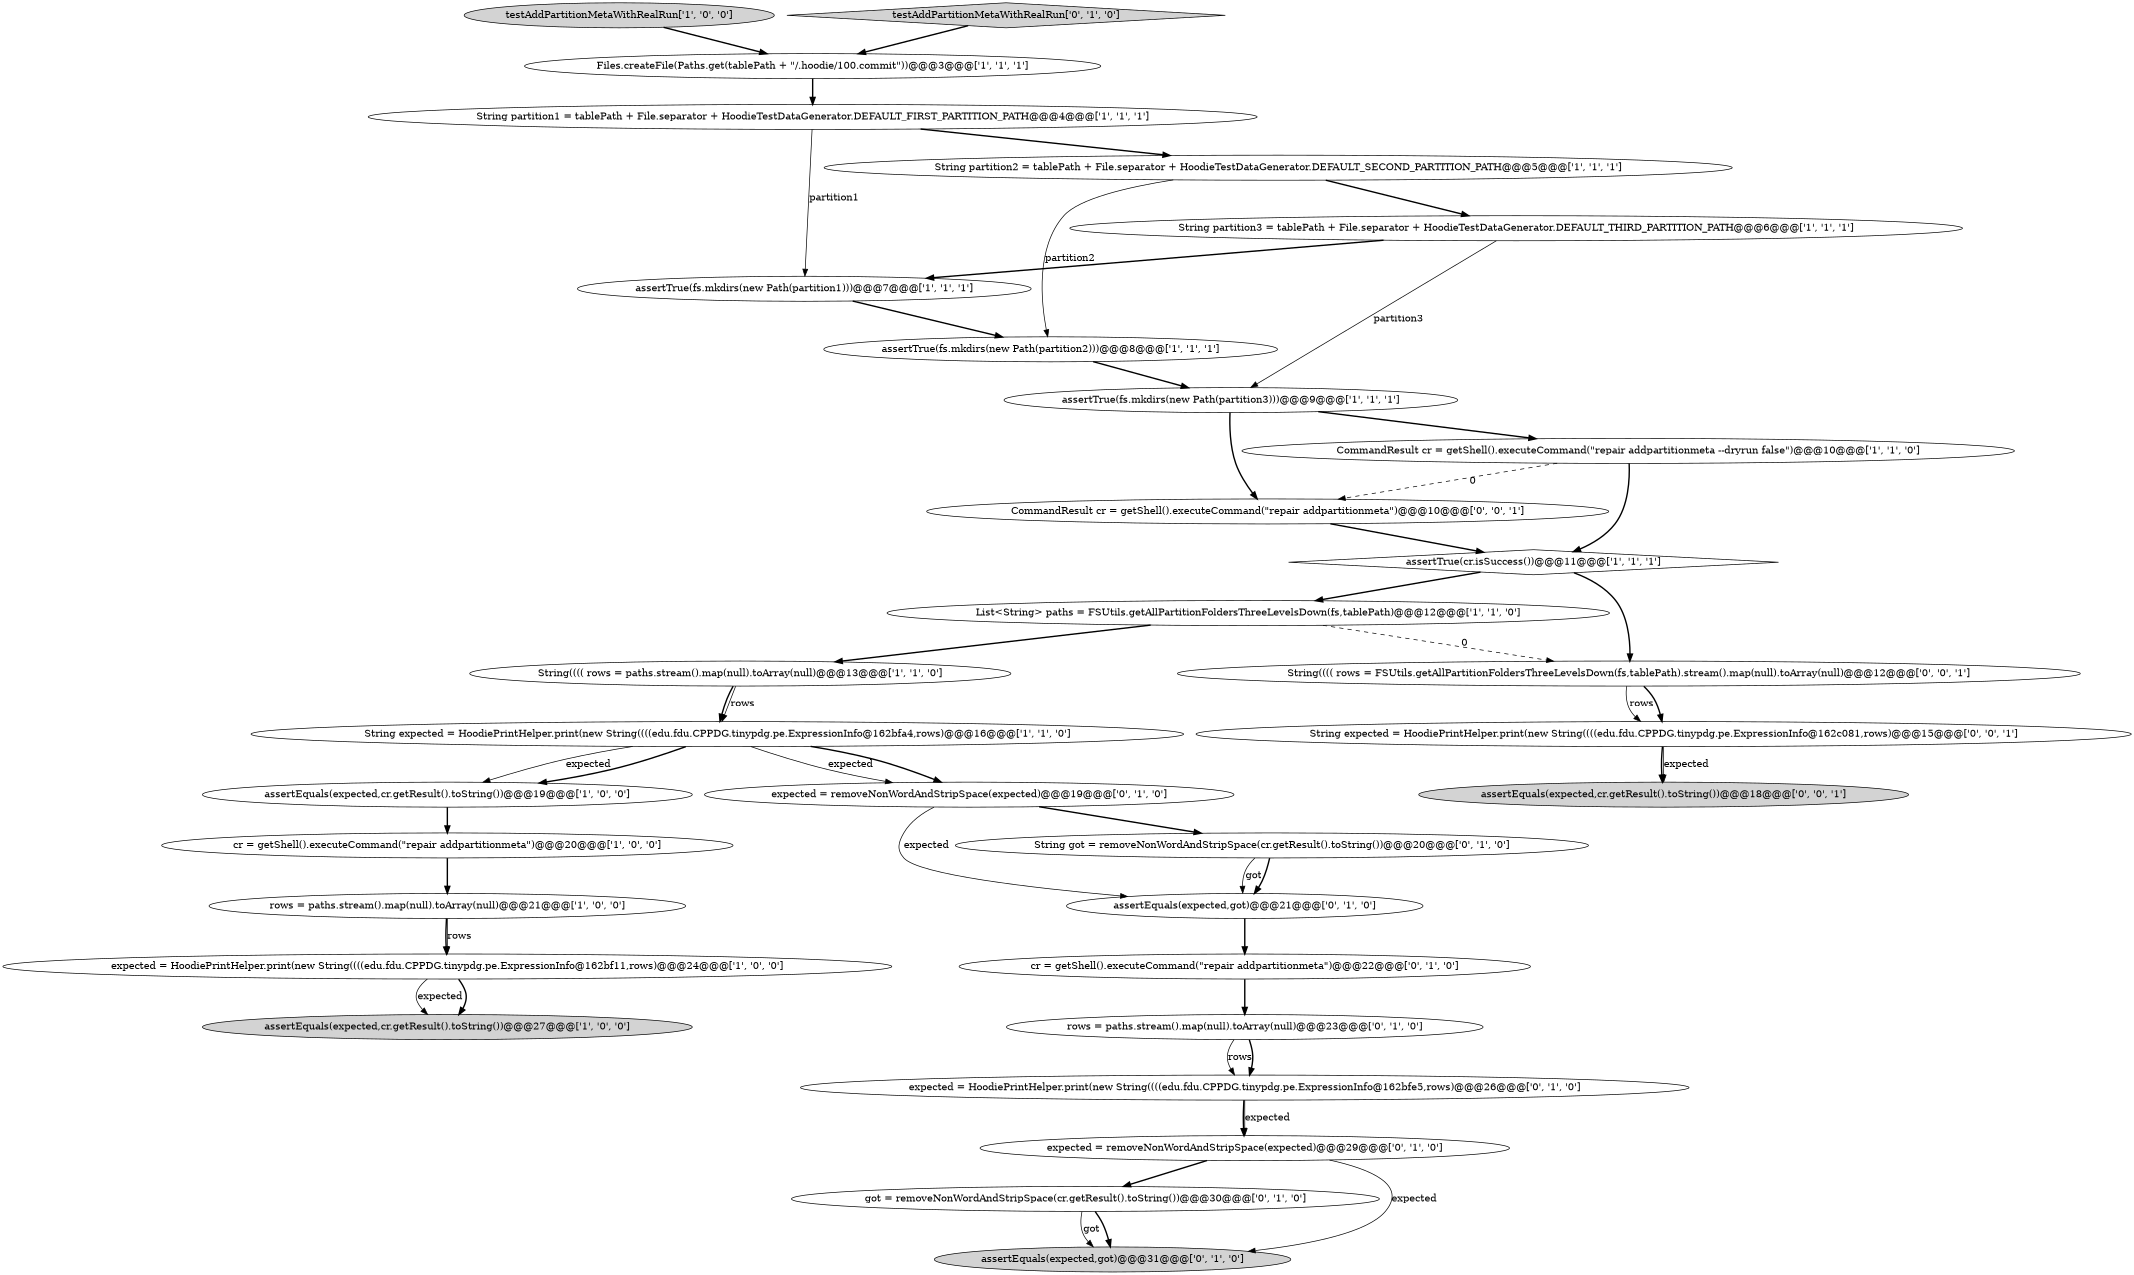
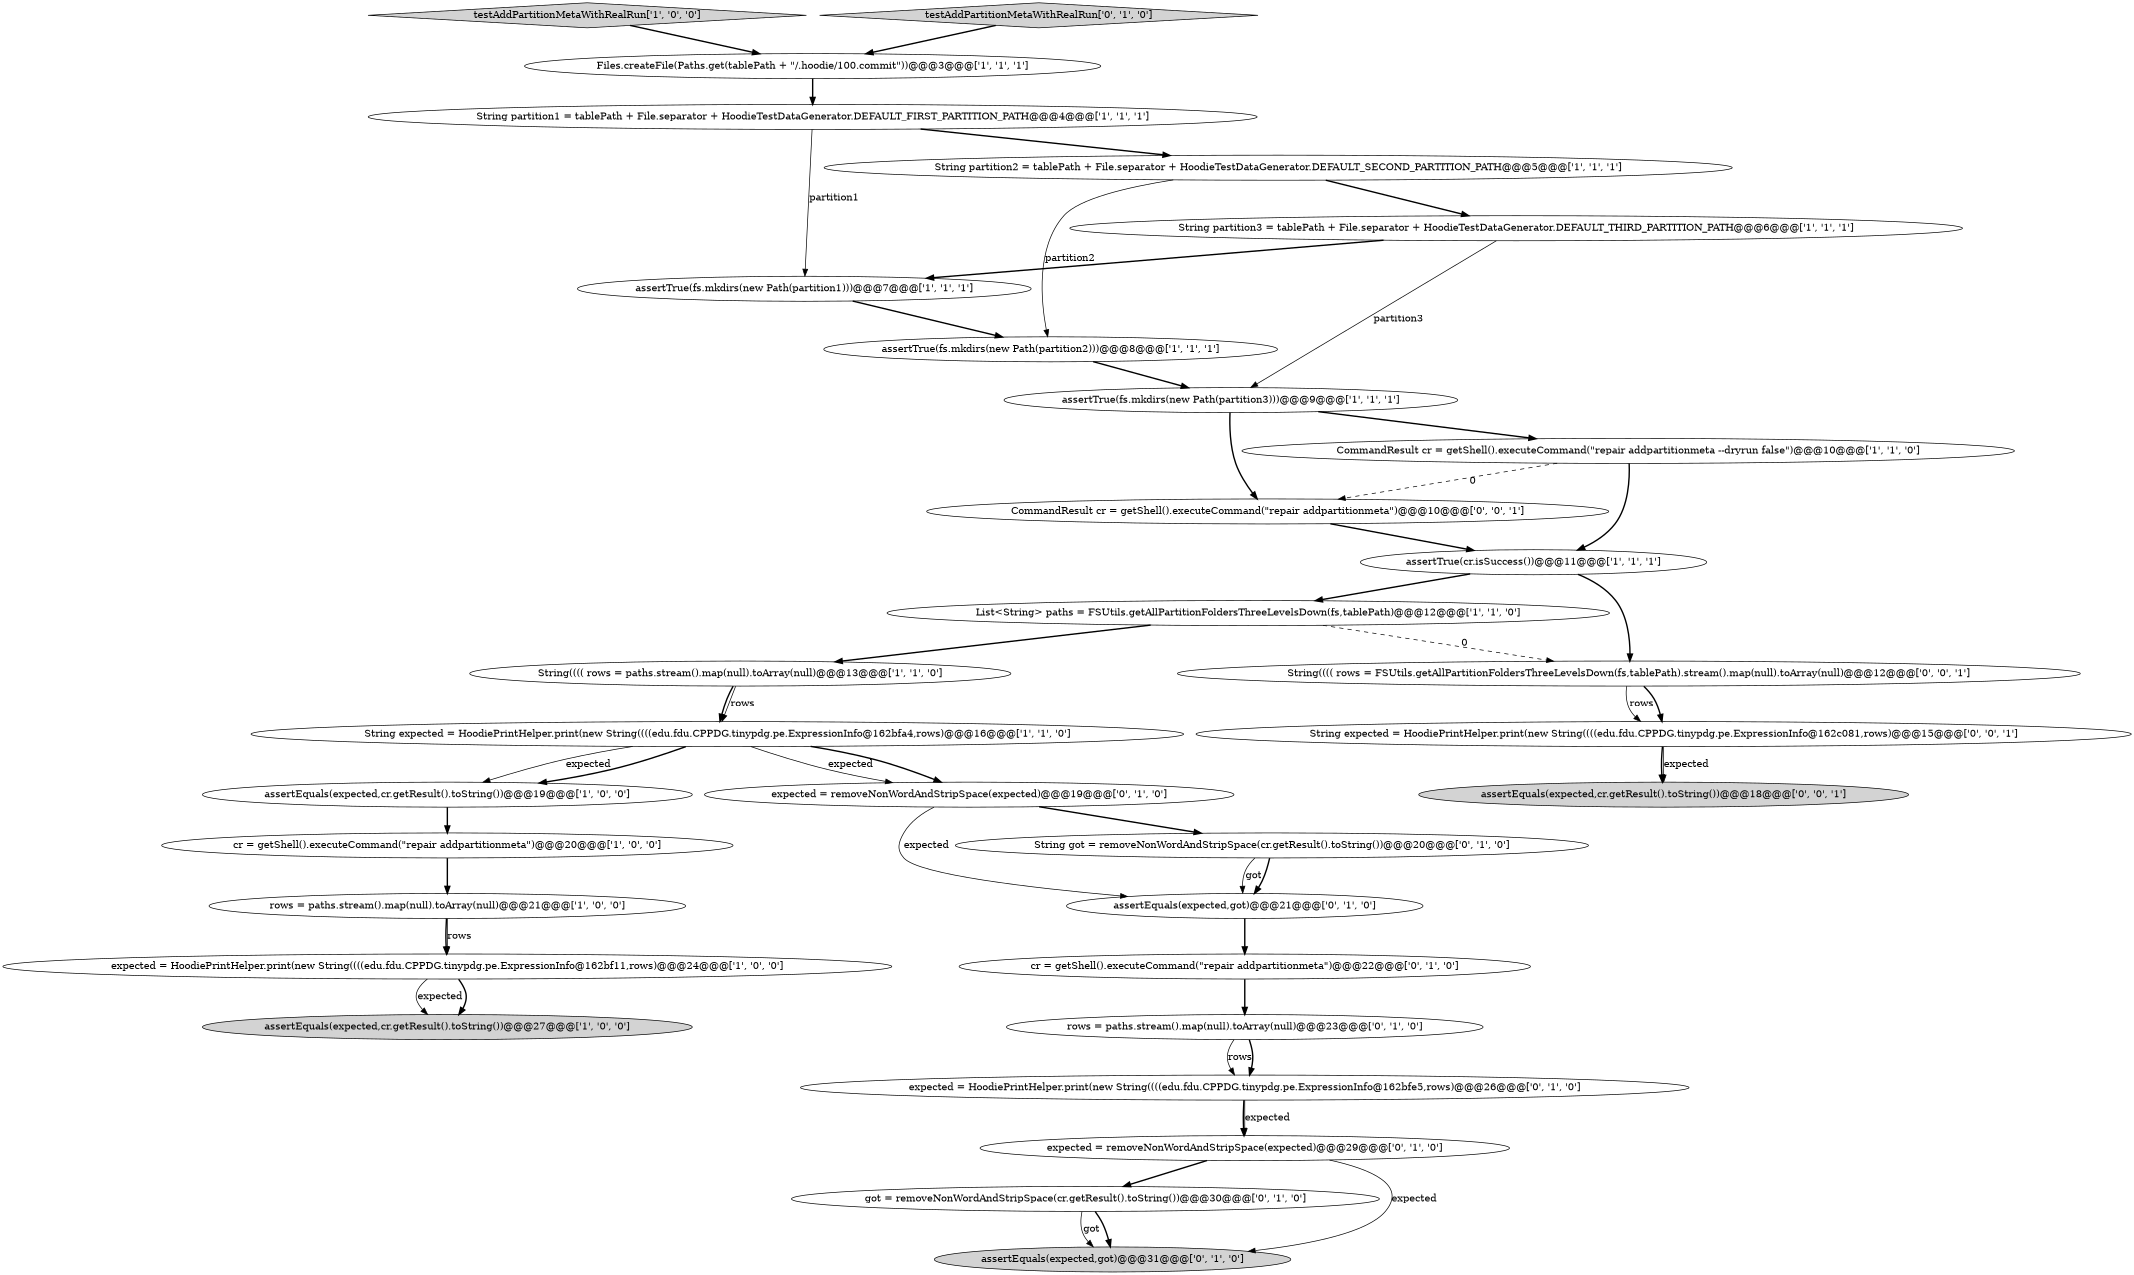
  digraph {
    node [fillcolor=white shape=ellipse style=filled]
    edge [style=bold]
-   n1 [fillcolor=lightgray label="testAddPartitionMetaWithRealRun['1', '0', '0']"]
+   n1 [fillcolor=lightgray label="testAddPartitionMetaWithRealRun['1', '0', '0']" shape=diamond]
    n2 [label="Files.createFile(Paths.get(tablePath + \"/.hoodie/100.commit\"))@@@3@@@['1', '1', '1']"]
    n3 [label="String partition1 = tablePath + File.separator + HoodieTestDataGenerator.DEFAULT_FIRST_PARTITION_PATH@@@4@@@['1', '1', '1']"]
    n4 [label="assertTrue(fs.mkdirs(new Path(partition1)))@@@7@@@['1', '1', '1']"]
    n5 [label="String partition2 = tablePath + File.separator + HoodieTestDataGenerator.DEFAULT_SECOND_PARTITION_PATH@@@5@@@['1', '1', '1']"]
    n6 [label="assertTrue(fs.mkdirs(new Path(partition2)))@@@8@@@['1', '1', '1']"]
    n7 [label="String partition3 = tablePath + File.separator + HoodieTestDataGenerator.DEFAULT_THIRD_PARTITION_PATH@@@6@@@['1', '1', '1']"]
    n8 [label="String got = removeNonWordAndStripSpace(cr.getResult().toString())@@@20@@@['0', '1', '0']"]
    n9 [label="assertEquals(expected,got)@@@21@@@['0', '1', '0']"]
    n10 [label="cr = getShell().executeCommand(\"repair addpartitionmeta\")@@@22@@@['0', '1', '0']"]
    n11 [label="assertTrue(fs.mkdirs(new Path(partition3)))@@@9@@@['1', '1', '1']"]
    n12 [label="List<String> paths = FSUtils.getAllPartitionFoldersThreeLevelsDown(fs,tablePath)@@@12@@@['1', '1', '0']"]
    n13 [label="String(((( rows = FSUtils.getAllPartitionFoldersThreeLevelsDown(fs,tablePath).stream().map(null).toArray(null)@@@12@@@['0', '0', '1']"]
    n14 [label="String(((( rows = paths.stream().map(null).toArray(null)@@@13@@@['1', '1', '0']"]
    n15 [label="String expected = HoodiePrintHelper.print(new String((((edu.fdu.CPPDG.tinypdg.pe.ExpressionInfo@162c081,rows)@@@15@@@['0', '0', '1']"]
    n16 [label="String expected = HoodiePrintHelper.print(new String((((edu.fdu.CPPDG.tinypdg.pe.ExpressionInfo@162bfa4,rows)@@@16@@@['1', '1', '0']"]
    n17 [fillcolor=lightgray label="assertEquals(expected,cr.getResult().toString())@@@18@@@['0', '0', '1']"]
    n18 [label="CommandResult cr = getShell().executeCommand(\"repair addpartitionmeta\")@@@10@@@['0', '0', '1']"]
-   n19 [label="assertTrue(cr.isSuccess())@@@11@@@['1', '1', '1']" shape=diamond]
+   n19 [label="assertTrue(cr.isSuccess())@@@11@@@['1', '1', '1']"]
    n20 [label="assertEquals(expected,cr.getResult().toString())@@@19@@@['1', '0', '0']"]
    n21 [label="cr = getShell().executeCommand(\"repair addpartitionmeta\")@@@20@@@['1', '0', '0']"]
    n22 [label="rows = paths.stream().map(null).toArray(null)@@@21@@@['1', '0', '0']"]
    n23 [label="expected = HoodiePrintHelper.print(new String((((edu.fdu.CPPDG.tinypdg.pe.ExpressionInfo@162bfe5,rows)@@@26@@@['0', '1', '0']"]
    n24 [label="expected = removeNonWordAndStripSpace(expected)@@@29@@@['0', '1', '0']"]
    n25 [label="got = removeNonWordAndStripSpace(cr.getResult().toString())@@@30@@@['0', '1', '0']"]
    n26 [fillcolor=lightgray label="assertEquals(expected,got)@@@31@@@['0', '1', '0']"]
    n27 [label="expected = HoodiePrintHelper.print(new String((((edu.fdu.CPPDG.tinypdg.pe.ExpressionInfo@162bf11,rows)@@@24@@@['1', '0', '0']"]
    n28 [fillcolor=lightgray label="assertEquals(expected,cr.getResult().toString())@@@27@@@['1', '0', '0']"]
    n29 [label="rows = paths.stream().map(null).toArray(null)@@@23@@@['0', '1', '0']"]
    n30 [label="CommandResult cr = getShell().executeCommand(\"repair addpartitionmeta --dryrun false\")@@@10@@@['1', '1', '0']"]
    n31 [fillcolor=lightgray label="testAddPartitionMetaWithRealRun['0', '1', '0']" shape=diamond]
    n32 [label="expected = removeNonWordAndStripSpace(expected)@@@19@@@['0', '1', '0']"]
    n1 -> n2
    n2 -> n3
    n3 -> n4 [label=partition1 style=solid]
    n3 -> n5
    n4 -> n6
    n5 -> n6 [label=partition2 style=solid]
    n5 -> n7
    n6 -> n11
    n7 -> n4
    n7 -> n11 [label=partition3 style=solid]
    n8 -> n9 [label=got style=solid]
    n8 -> n9
    n9 -> n10
    n10 -> n29
    n11 -> n18
    n11 -> n30
    n12 -> n13 [label=0 style=dashed]
    n12 -> n14
    n13 -> n15 [label=rows style=solid]
    n13 -> n15
    n14 -> n16
    n14 -> n16 [label=rows style=solid]
    n15 -> n17
    n15 -> n17 [label=expected style=solid]
    n16 -> n20 [label=expected style=solid]
    n16 -> n20
    n16 -> n32 [label=expected style=solid]
    n16 -> n32
    n18 -> n19
    n19 -> n12
    n19 -> n13
    n20 -> n21
    n21 -> n22
    n22 -> n27 [label=rows style=solid]
    n22 -> n27
    n23 -> n24
    n23 -> n24 [label=expected style=solid]
    n24 -> n25
    n24 -> n26 [label=expected style=solid]
    n25 -> n26
    n25 -> n26 [label=got style=solid]
    n27 -> n28
    n27 -> n28 [label=expected style=solid]
    n29 -> n23 [label=rows style=solid]
    n29 -> n23
    n30 -> n18 [label=0 style=dashed]
    n30 -> n19
    n31 -> n2
    n32 -> n8
    n32 -> n9 [label=expected style=solid]
  }
